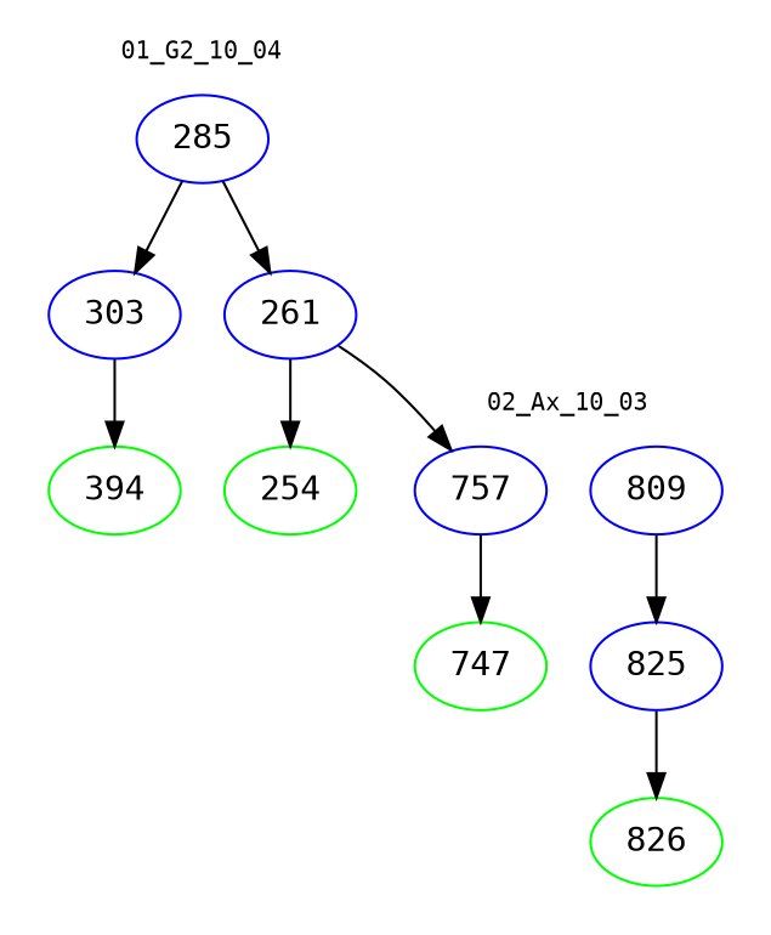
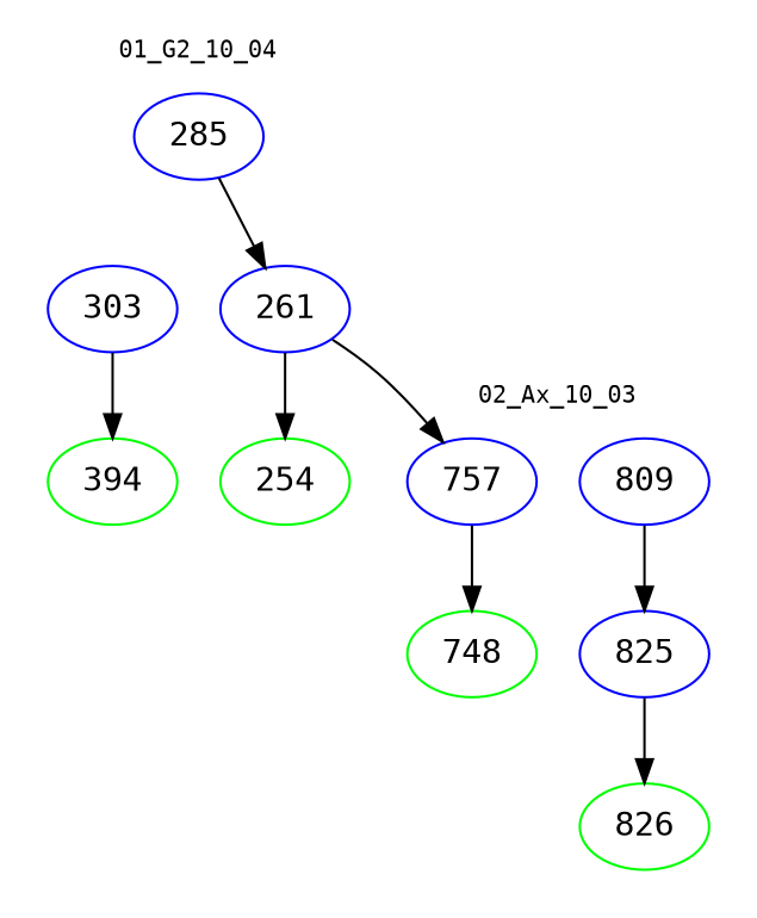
  digraph {
    fontname="DejaVu Sans Mono"
    node [color=blue fontname="DejaVu Sans Mono"]
    edge [color=black fontname="DejaVu Sans Mono"]
    n1 [label=809]
    n2 [label=757]
    n3 [label=825]
-   n4 [color=green label=747]
+   n4 [color=green label=748]
    n5 [color=green label=826]
    n6 [label=285]
    n7 [label=261]
    n8 [label=303]
    n9 [color=green label=254]
    n10 [color=green label=394]
    subgraph cluster_1 {
      color=white
      fontsize=10
      label="02_Ax_10_03"
      n1
      n2
      n3
      n4
      n5
    }
    subgraph cluster_2 {
      color=white
      fontsize=10
      label="01_G2_10_04"
      n6
      n7
      n8
      n9
      n10
    }
    n1 -> n3
    n2 -> n4
    n3 -> n5
    n6 -> n7
-   n6 -> n8
    n7 -> n2
    n7 -> n9
    n8 -> n10
  }
